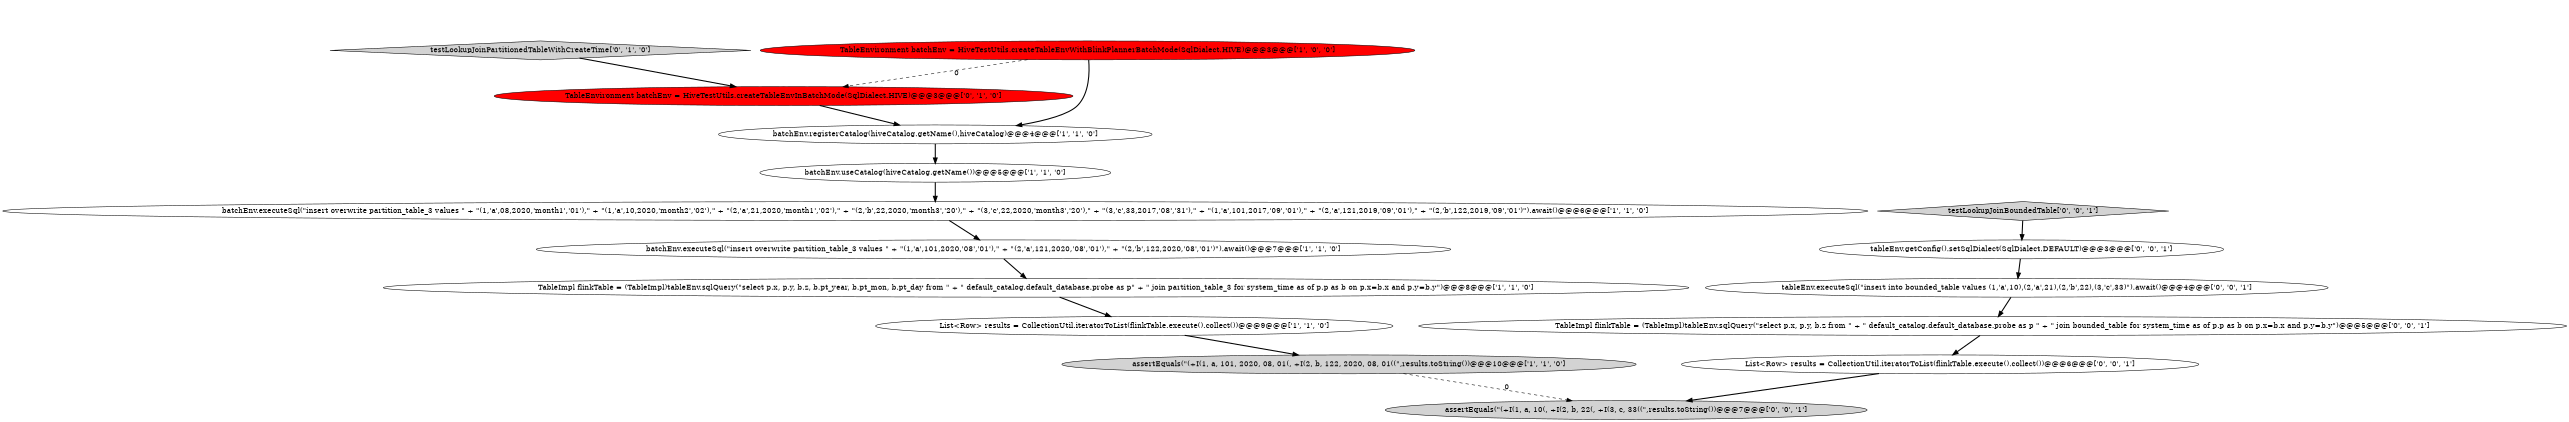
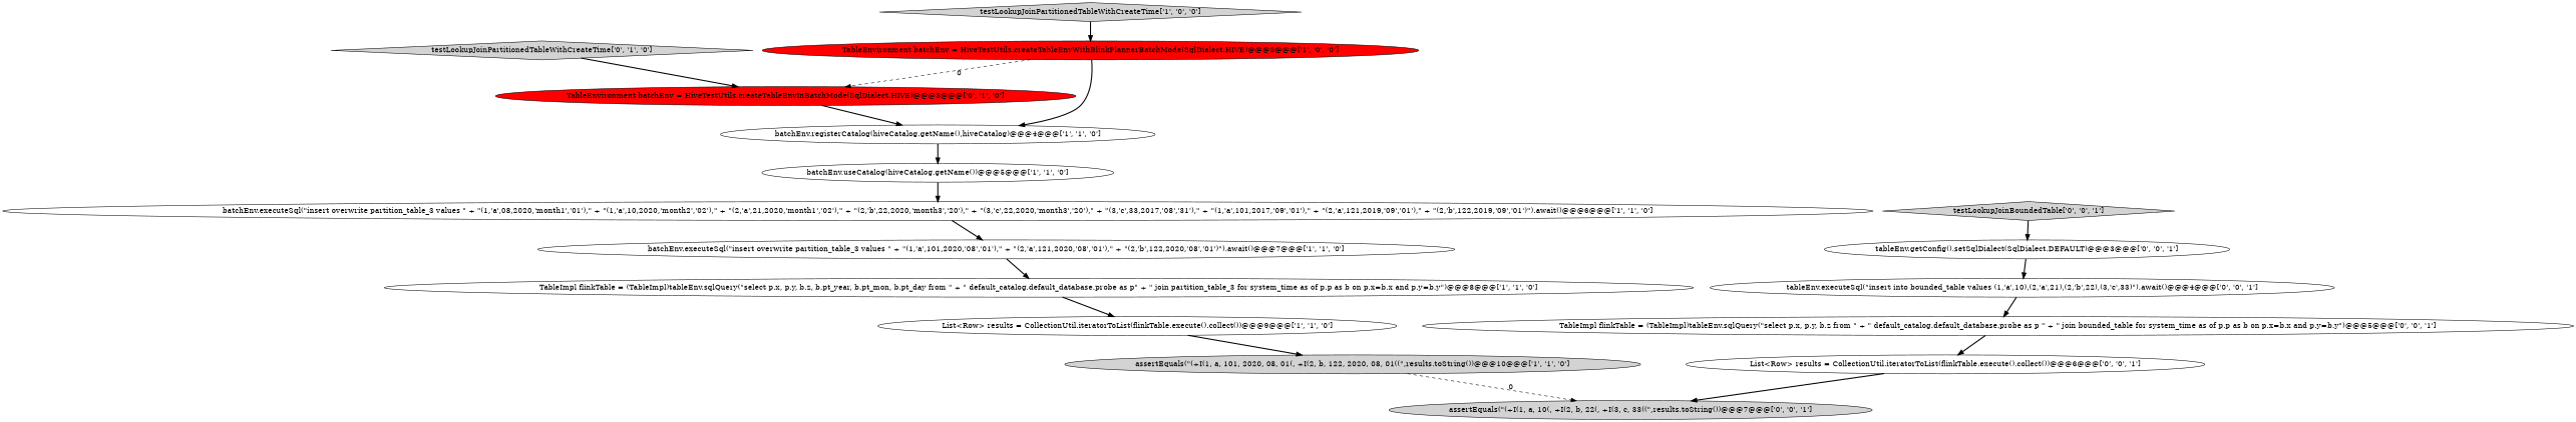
  digraph {
    node [fillcolor=white shape=ellipse style=filled]
    edge [style=bold]
    n1 [label="tableEnv.executeSql(\"insert into bounded_table values (1,'a',10),(2,'a',21),(2,'b',22),(3,'c',33)\").await()@@@4@@@['0', '0', '1']"]
    n2 [label="TableImpl flinkTable = (TableImpl)tableEnv.sqlQuery(\"select p.x, p.y, b.z from \" + \" default_catalog.default_database.probe as p \" + \" join bounded_table for system_time as of p.p as b on p.x=b.x and p.y=b.y\")@@@5@@@['0', '0', '1']"]
    n3 [fillcolor=lightgray label="testLookupJoinPartitionedTableWithCreateTime['0', '1', '0']" shape=diamond]
    n4 [fillcolor=red label="TableEnvironment batchEnv = HiveTestUtils.createTableEnvInBatchMode(SqlDialect.HIVE)@@@3@@@['0', '1', '0']"]
    n5 [label="List<Row> results = CollectionUtil.iteratorToList(flinkTable.execute().collect())@@@6@@@['0', '0', '1']"]
    n6 [fillcolor=lightgray label="assertEquals(\"(+I(1, a, 10(, +I(2, b, 22(, +I(3, c, 33((\",results.toString())@@@7@@@['0', '0', '1']"]
    n7 [fillcolor=lightgray label="testLookupJoinBoundedTable['0', '0', '1']" shape=diamond]
    n8 [label="tableEnv.getConfig().setSqlDialect(SqlDialect.DEFAULT)@@@3@@@['0', '0', '1']"]
+   n9 [fillcolor=lightgray label="testLookupJoinPartitionedTableWithCreateTime['1', '0', '0']" shape=diamond]
    n10 [fillcolor=red label="TableEnvironment batchEnv = HiveTestUtils.createTableEnvWithBlinkPlannerBatchMode(SqlDialect.HIVE)@@@3@@@['1', '0', '0']"]
    n11 [label="List<Row> results = CollectionUtil.iteratorToList(flinkTable.execute().collect())@@@9@@@['1', '1', '0']"]
    n12 [fillcolor=lightgray label="assertEquals(\"(+I(1, a, 101, 2020, 08, 01(, +I(2, b, 122, 2020, 08, 01((\",results.toString())@@@10@@@['1', '1', '0']"]
    n13 [label="TableImpl flinkTable = (TableImpl)tableEnv.sqlQuery(\"select p.x, p.y, b.z, b.pt_year, b.pt_mon, b.pt_day from \" + \" default_catalog.default_database.probe as p\" + \" join partition_table_3 for system_time as of p.p as b on p.x=b.x and p.y=b.y\")@@@8@@@['1', '1', '0']"]
    n14 [label="batchEnv.executeSql(\"insert overwrite partition_table_3 values \" + \"(1,'a',08,2020,'month1','01'),\" + \"(1,'a',10,2020,'month2','02'),\" + \"(2,'a',21,2020,'month1','02'),\" + \"(2,'b',22,2020,'month3','20'),\" + \"(3,'c',22,2020,'month3','20'),\" + \"(3,'c',33,2017,'08','31'),\" + \"(1,'a',101,2017,'09','01'),\" + \"(2,'a',121,2019,'09','01'),\" + \"(2,'b',122,2019,'09','01')\").await()@@@6@@@['1', '1', '0']"]
    n15 [label="batchEnv.executeSql(\"insert overwrite partition_table_3 values \" + \"(1,'a',101,2020,'08','01'),\" + \"(2,'a',121,2020,'08','01'),\" + \"(2,'b',122,2020,'08','01')\").await()@@@7@@@['1', '1', '0']"]
    n16 [label="batchEnv.registerCatalog(hiveCatalog.getName(),hiveCatalog)@@@4@@@['1', '1', '0']"]
    n17 [label="batchEnv.useCatalog(hiveCatalog.getName())@@@5@@@['1', '1', '0']"]
    n1 -> n2
    n2 -> n5
    n3 -> n4
    n4 -> n16
    n5 -> n6
    n7 -> n8
    n8 -> n1
+   n9 -> n10
    n10 -> n4 [label=0 style=dashed]
    n10 -> n16
    n11 -> n12
    n12 -> n6 [label=0 style=dashed]
    n13 -> n11
    n14 -> n15
    n15 -> n13
    n16 -> n17
    n17 -> n14
  }
